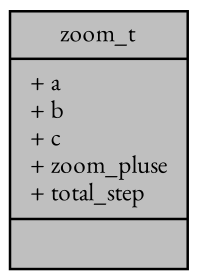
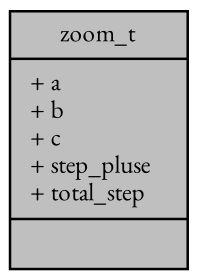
  digraph {
    fontname="EB Garamond"
-   n1 [color=black fillcolor=grey75 fontcolor=black fontname="EB Garamond" fontsize=10 height=0.2 label="{zoom_t\n|+ a\l+ b\l+ c\l+ zoom_pluse\l+ total_step\l|}" shape=record style=filled width=0.4]
+   n1 [color=black fillcolor=grey75 fontcolor=black fontname="EB Garamond" fontsize=10 height=0.2 label="{zoom_t\n|+ a\l+ b\l+ c\l+ step_pluse\l+ total_step\l|}" shape=record style=filled width=0.4]
  }
